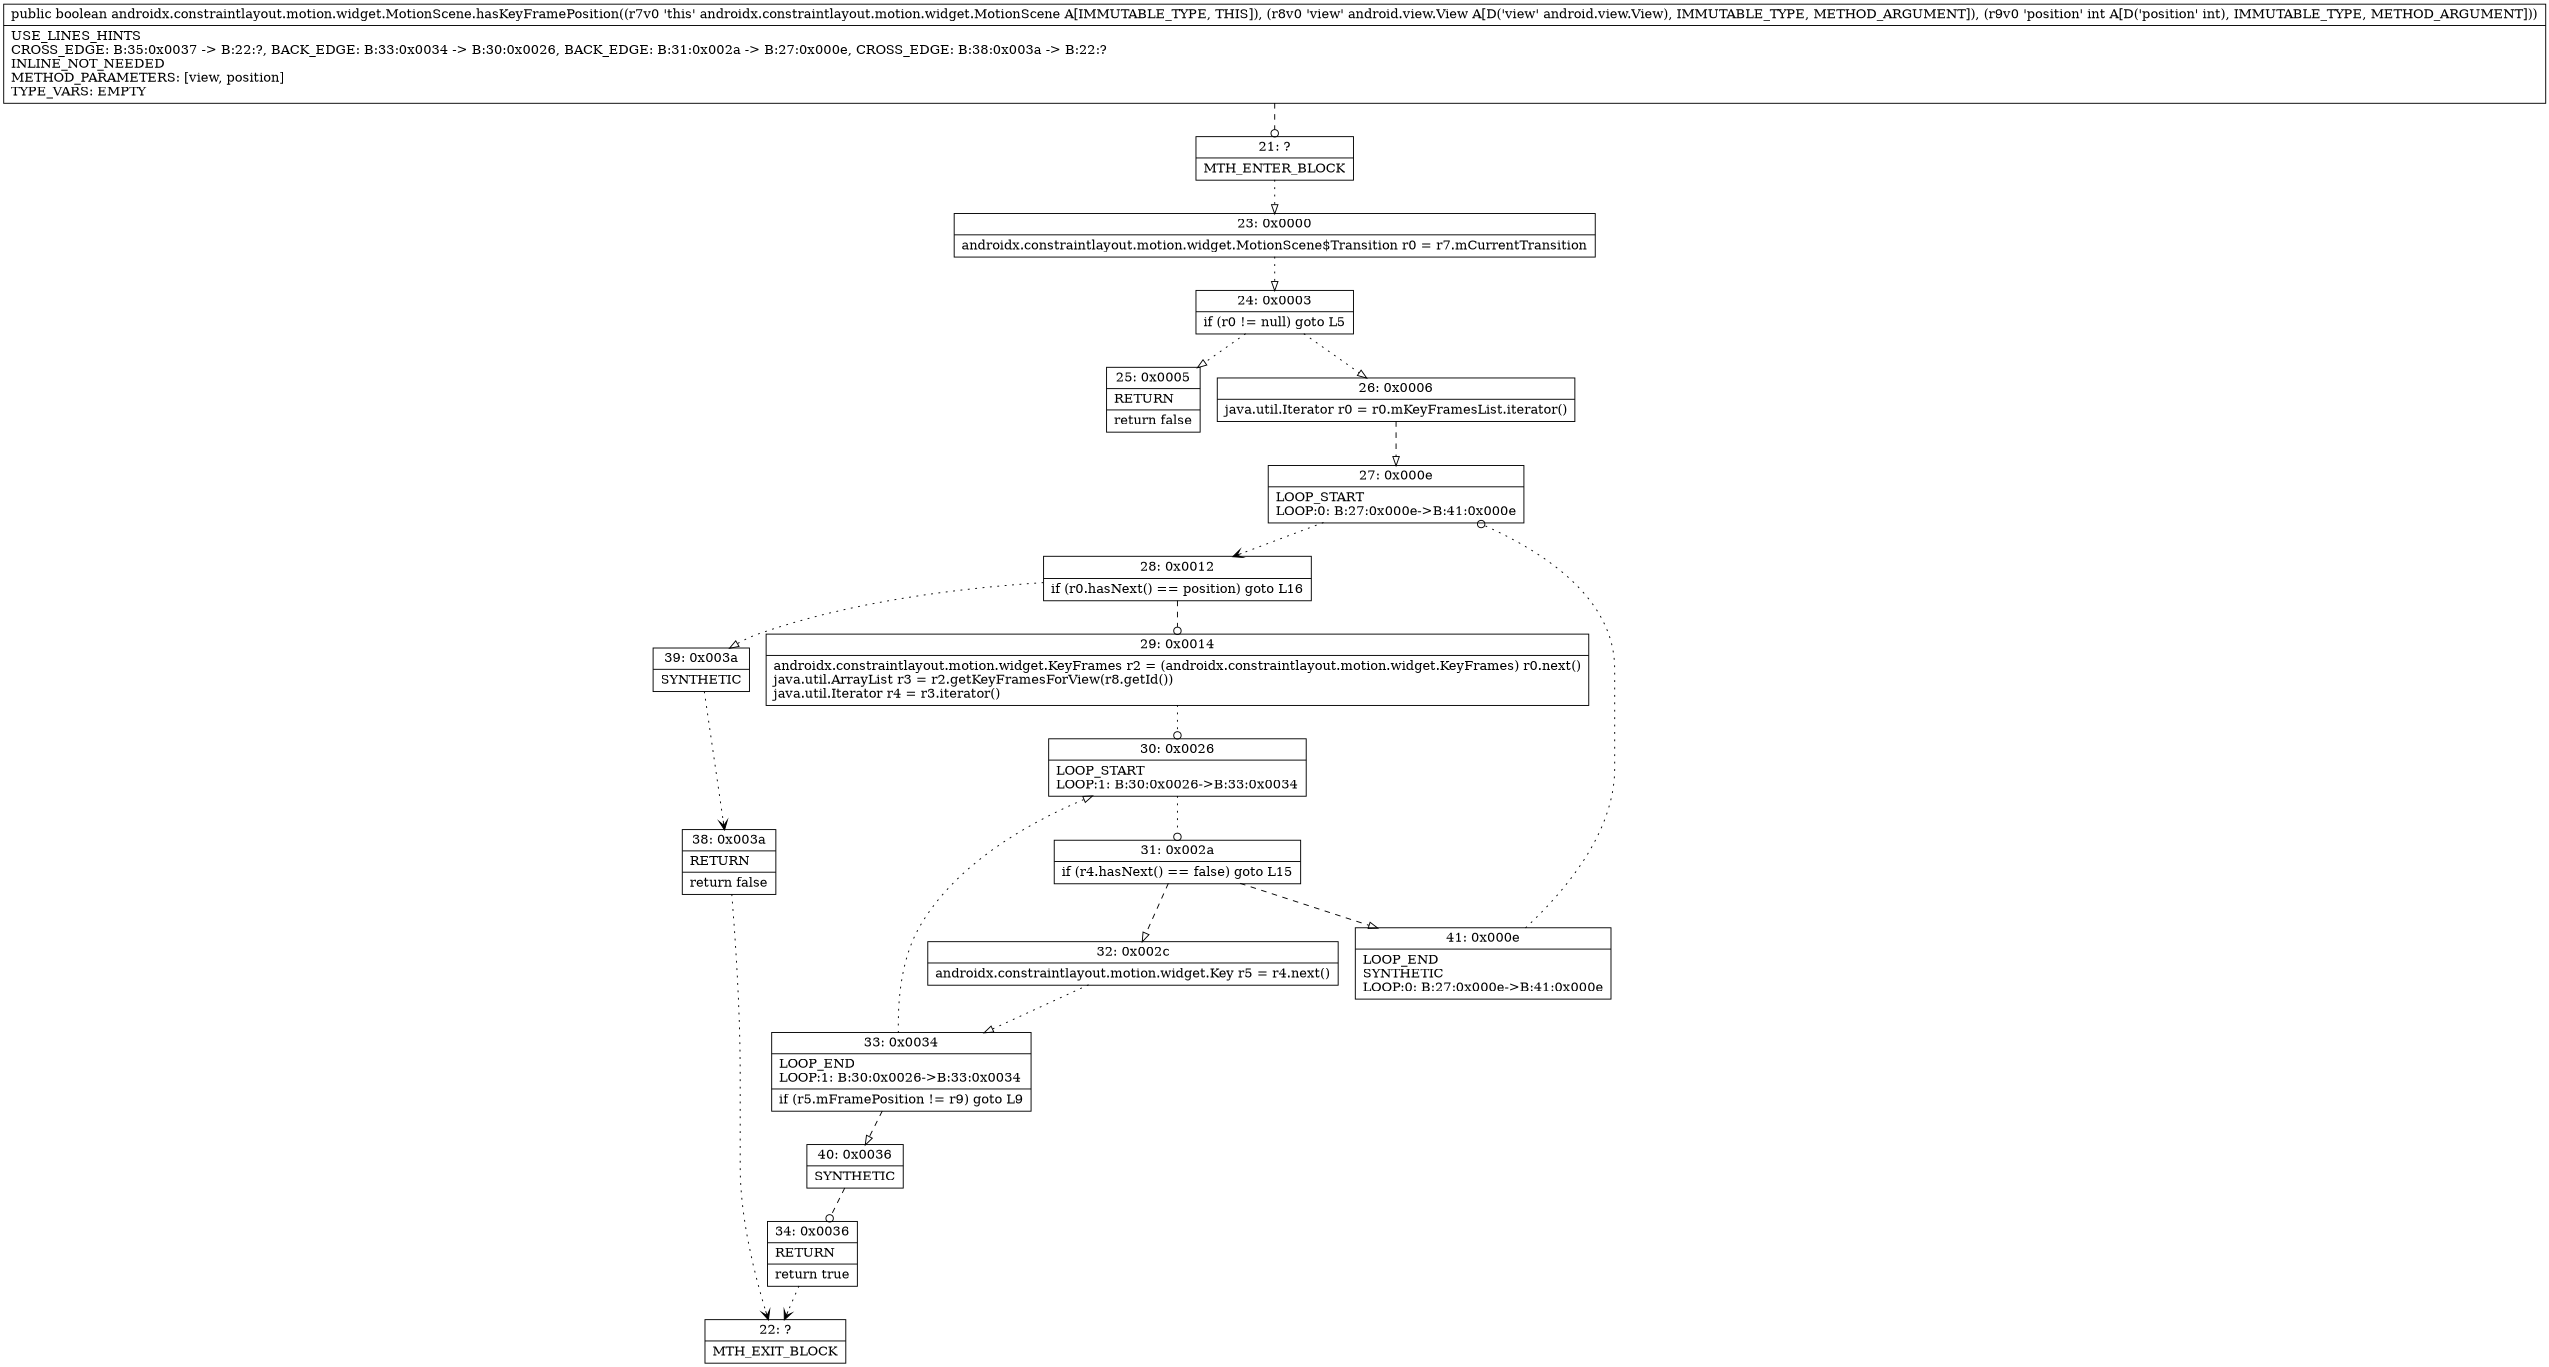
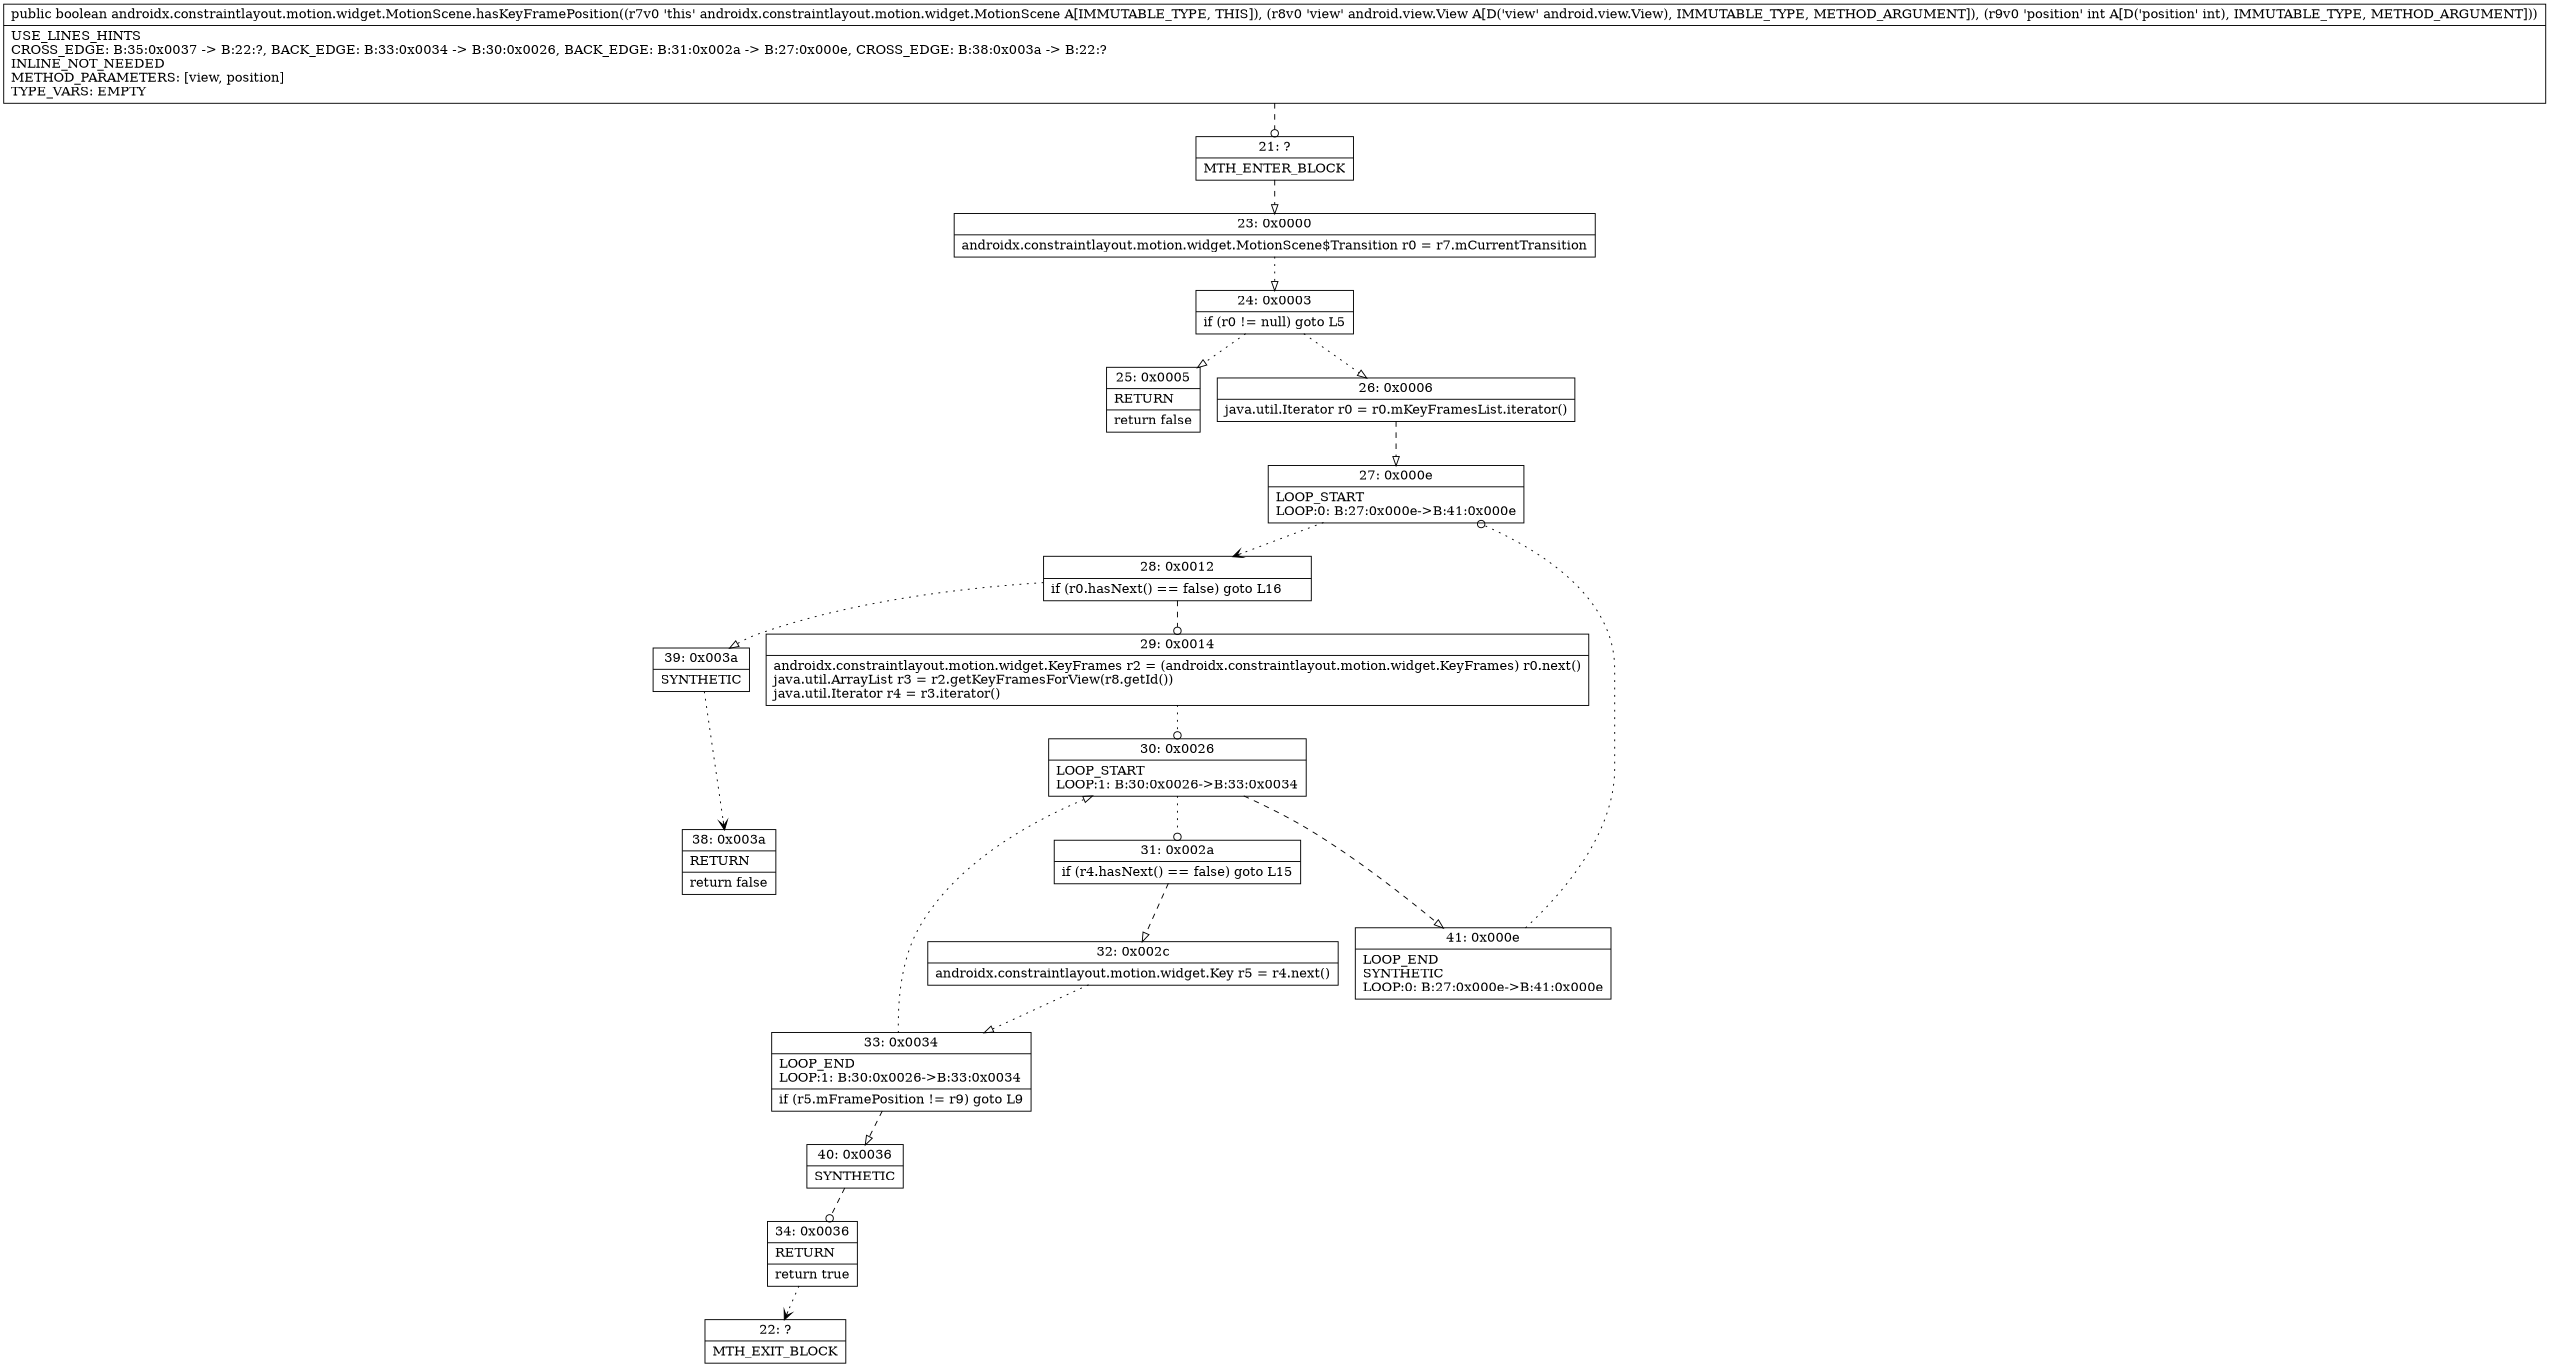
  digraph {
    node [shape=record]
    edge [arrowhead=onormal style=dotted]
    n1 [label="{21\:\ ?|MTH_ENTER_BLOCK\l}"]
    n2 [label="{23\:\ 0x0000|androidx.constraintlayout.motion.widget.MotionScene$Transition r0 = r7.mCurrentTransition\l}"]
    n3 [label="{24\:\ 0x0003|if (r0 != null) goto L5\l}"]
    n4 [label="{25\:\ 0x0005|RETURN\l|return false\l}"]
    n5 [label="{26\:\ 0x0006|java.util.Iterator r0 = r0.mKeyFramesList.iterator()\l}"]
    n6 [label="{27\:\ 0x000e|LOOP_START\lLOOP:0: B:27:0x000e\-\>B:41:0x000e\l}"]
    n7 [label="{22\:\ ?|MTH_EXIT_BLOCK\l}"]
-   n8 [label="{28\:\ 0x0012|if (r0.hasNext() == position) goto L16\l}"]
+   n8 [label="{28\:\ 0x0012|if (r0.hasNext() == false) goto L16\l}"]
    n9 [label="{29\:\ 0x0014|androidx.constraintlayout.motion.widget.KeyFrames r2 = (androidx.constraintlayout.motion.widget.KeyFrames) r0.next()\ljava.util.ArrayList r3 = r2.getKeyFramesForView(r8.getId())\ljava.util.Iterator r4 = r3.iterator()\l}"]
    n10 [label="{39\:\ 0x003a|SYNTHETIC\l}"]
    n11 [label="{30\:\ 0x0026|LOOP_START\lLOOP:1: B:30:0x0026\-\>B:33:0x0034\l}"]
    n12 [label="{38\:\ 0x003a|RETURN\l|return false\l}"]
    n13 [label="{31\:\ 0x002a|if (r4.hasNext() == false) goto L15\l}"]
    n14 [label="{32\:\ 0x002c|androidx.constraintlayout.motion.widget.Key r5 = r4.next()\l}"]
    n15 [label="{41\:\ 0x000e|LOOP_END\lSYNTHETIC\lLOOP:0: B:27:0x000e\-\>B:41:0x000e\l}"]
    n16 [label="{33\:\ 0x0034|LOOP_END\lLOOP:1: B:30:0x0026\-\>B:33:0x0034\l|if (r5.mFramePosition != r9) goto L9\l}"]
    n17 [label="{40\:\ 0x0036|SYNTHETIC\l}"]
    n18 [label="{34\:\ 0x0036|RETURN\l|return true\l}"]
    n19 [label="{public boolean androidx.constraintlayout.motion.widget.MotionScene.hasKeyFramePosition((r7v0 'this' androidx.constraintlayout.motion.widget.MotionScene A[IMMUTABLE_TYPE, THIS]), (r8v0 'view' android.view.View A[D('view' android.view.View), IMMUTABLE_TYPE, METHOD_ARGUMENT]), (r9v0 'position' int A[D('position' int), IMMUTABLE_TYPE, METHOD_ARGUMENT]))  | USE_LINES_HINTS\lCROSS_EDGE: B:35:0x0037 \-\> B:22:?, BACK_EDGE: B:33:0x0034 \-\> B:30:0x0026, BACK_EDGE: B:31:0x002a \-\> B:27:0x000e, CROSS_EDGE: B:38:0x003a \-\> B:22:?\lINLINE_NOT_NEEDED\lMETHOD_PARAMETERS: [view, position]\lTYPE_VARS: EMPTY\l}"]
-   n1 -> n2
+   n1 -> n2 [style=dashed]
    n2 -> n3
    n3 -> n4
    n3 -> n5
    n5 -> n6 [style=dashed]
    n6 -> n8 [arrowhead=vee]
    n8 -> n9 [arrowhead=odot style=dashed]
    n8 -> n10
    n9 -> n11 [arrowhead=odot]
    n10 -> n12 [arrowhead=vee]
    n11 -> n13 [arrowhead=odot]
-   n12 -> n7 [arrowhead=vee]
    n13 -> n14 [style=dashed]
-   n13 -> n15 [style=dashed]
+   n11 -> n15 [style=dashed]
    n14 -> n16
    n15 -> n6 [arrowhead=odot]
    n16 -> n11
    n16 -> n17 [style=dashed]
    n17 -> n18 [arrowhead=odot style=dashed]
    n18 -> n7 [arrowhead=vee]
    n19 -> n1 [arrowhead=odot style=dashed]
  }
